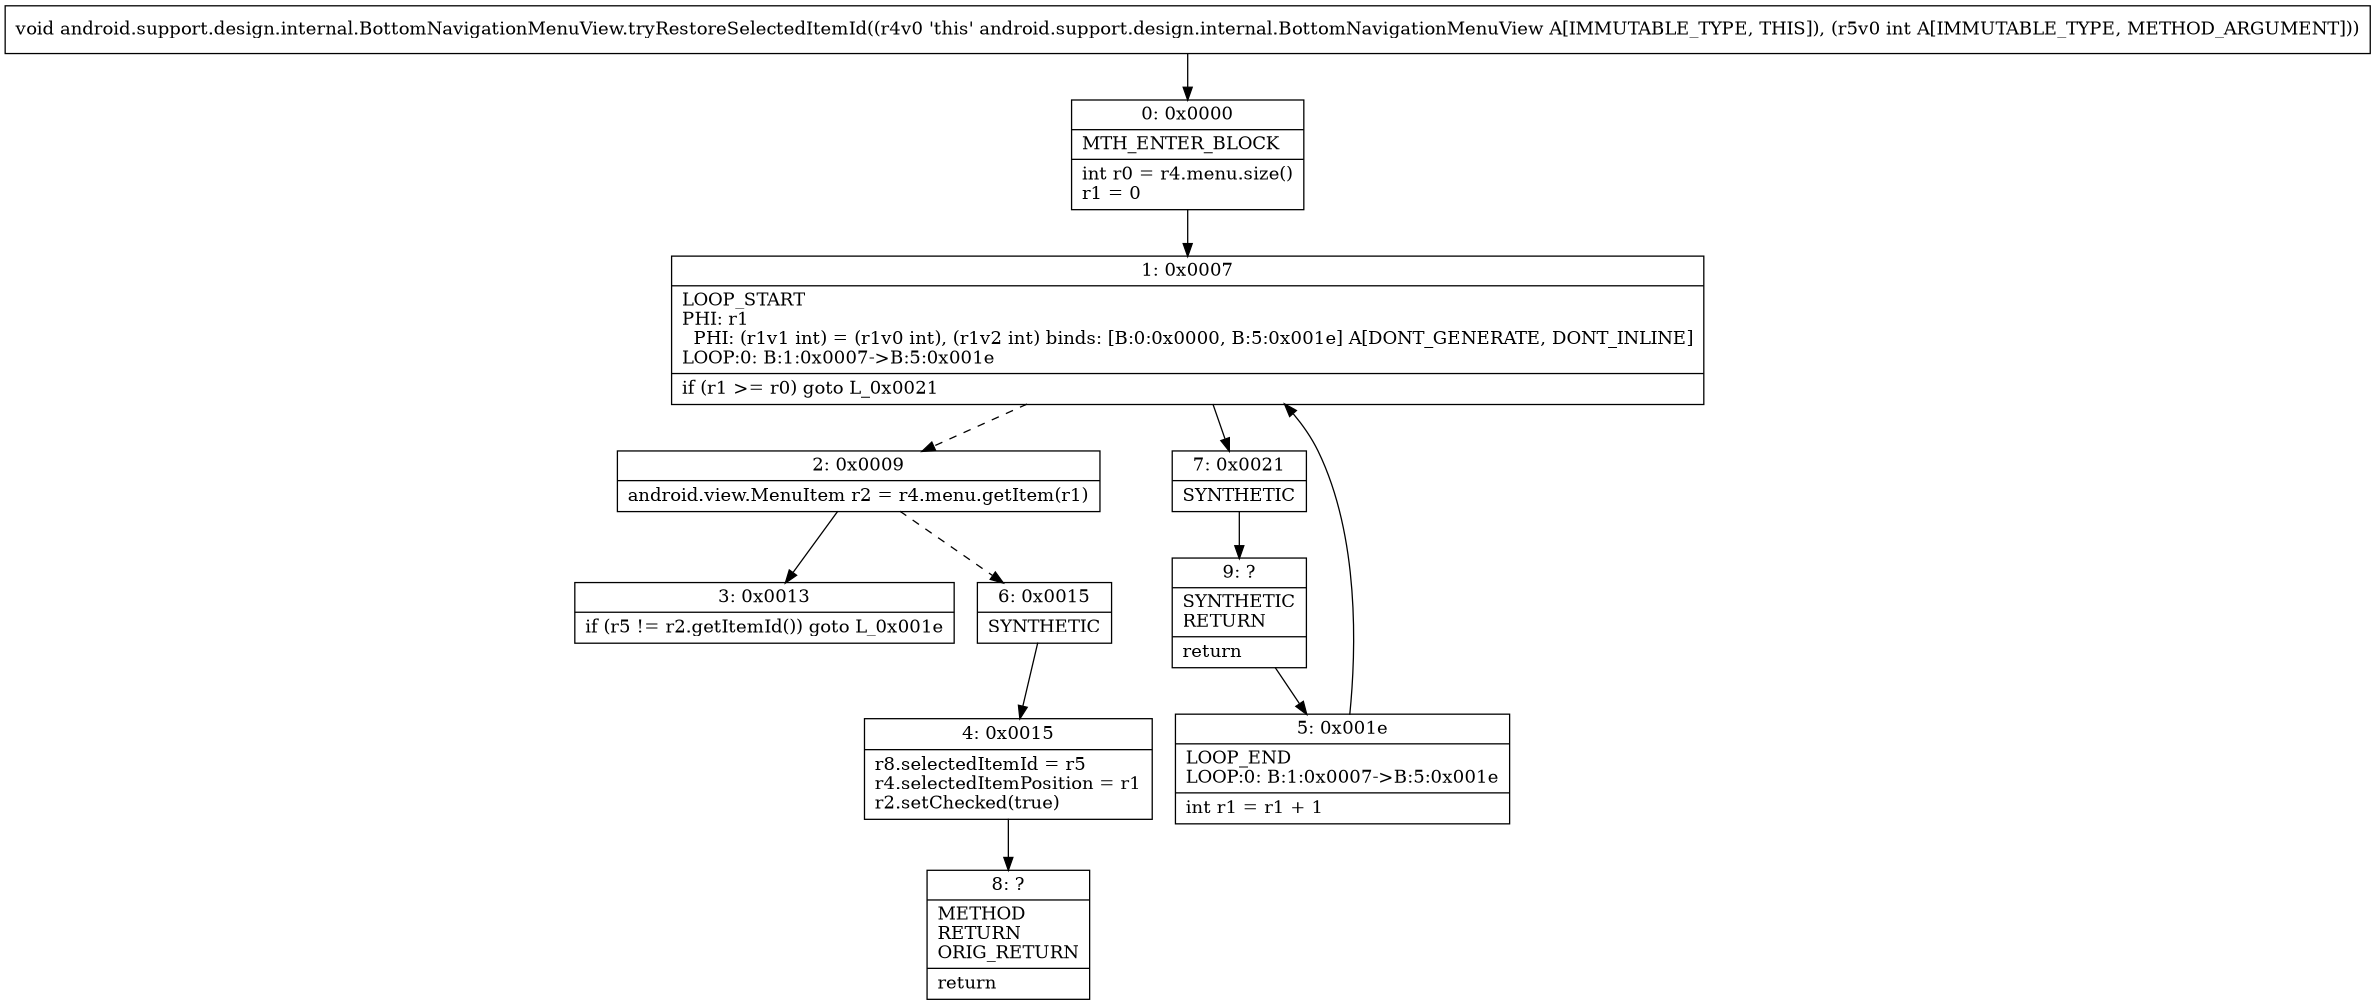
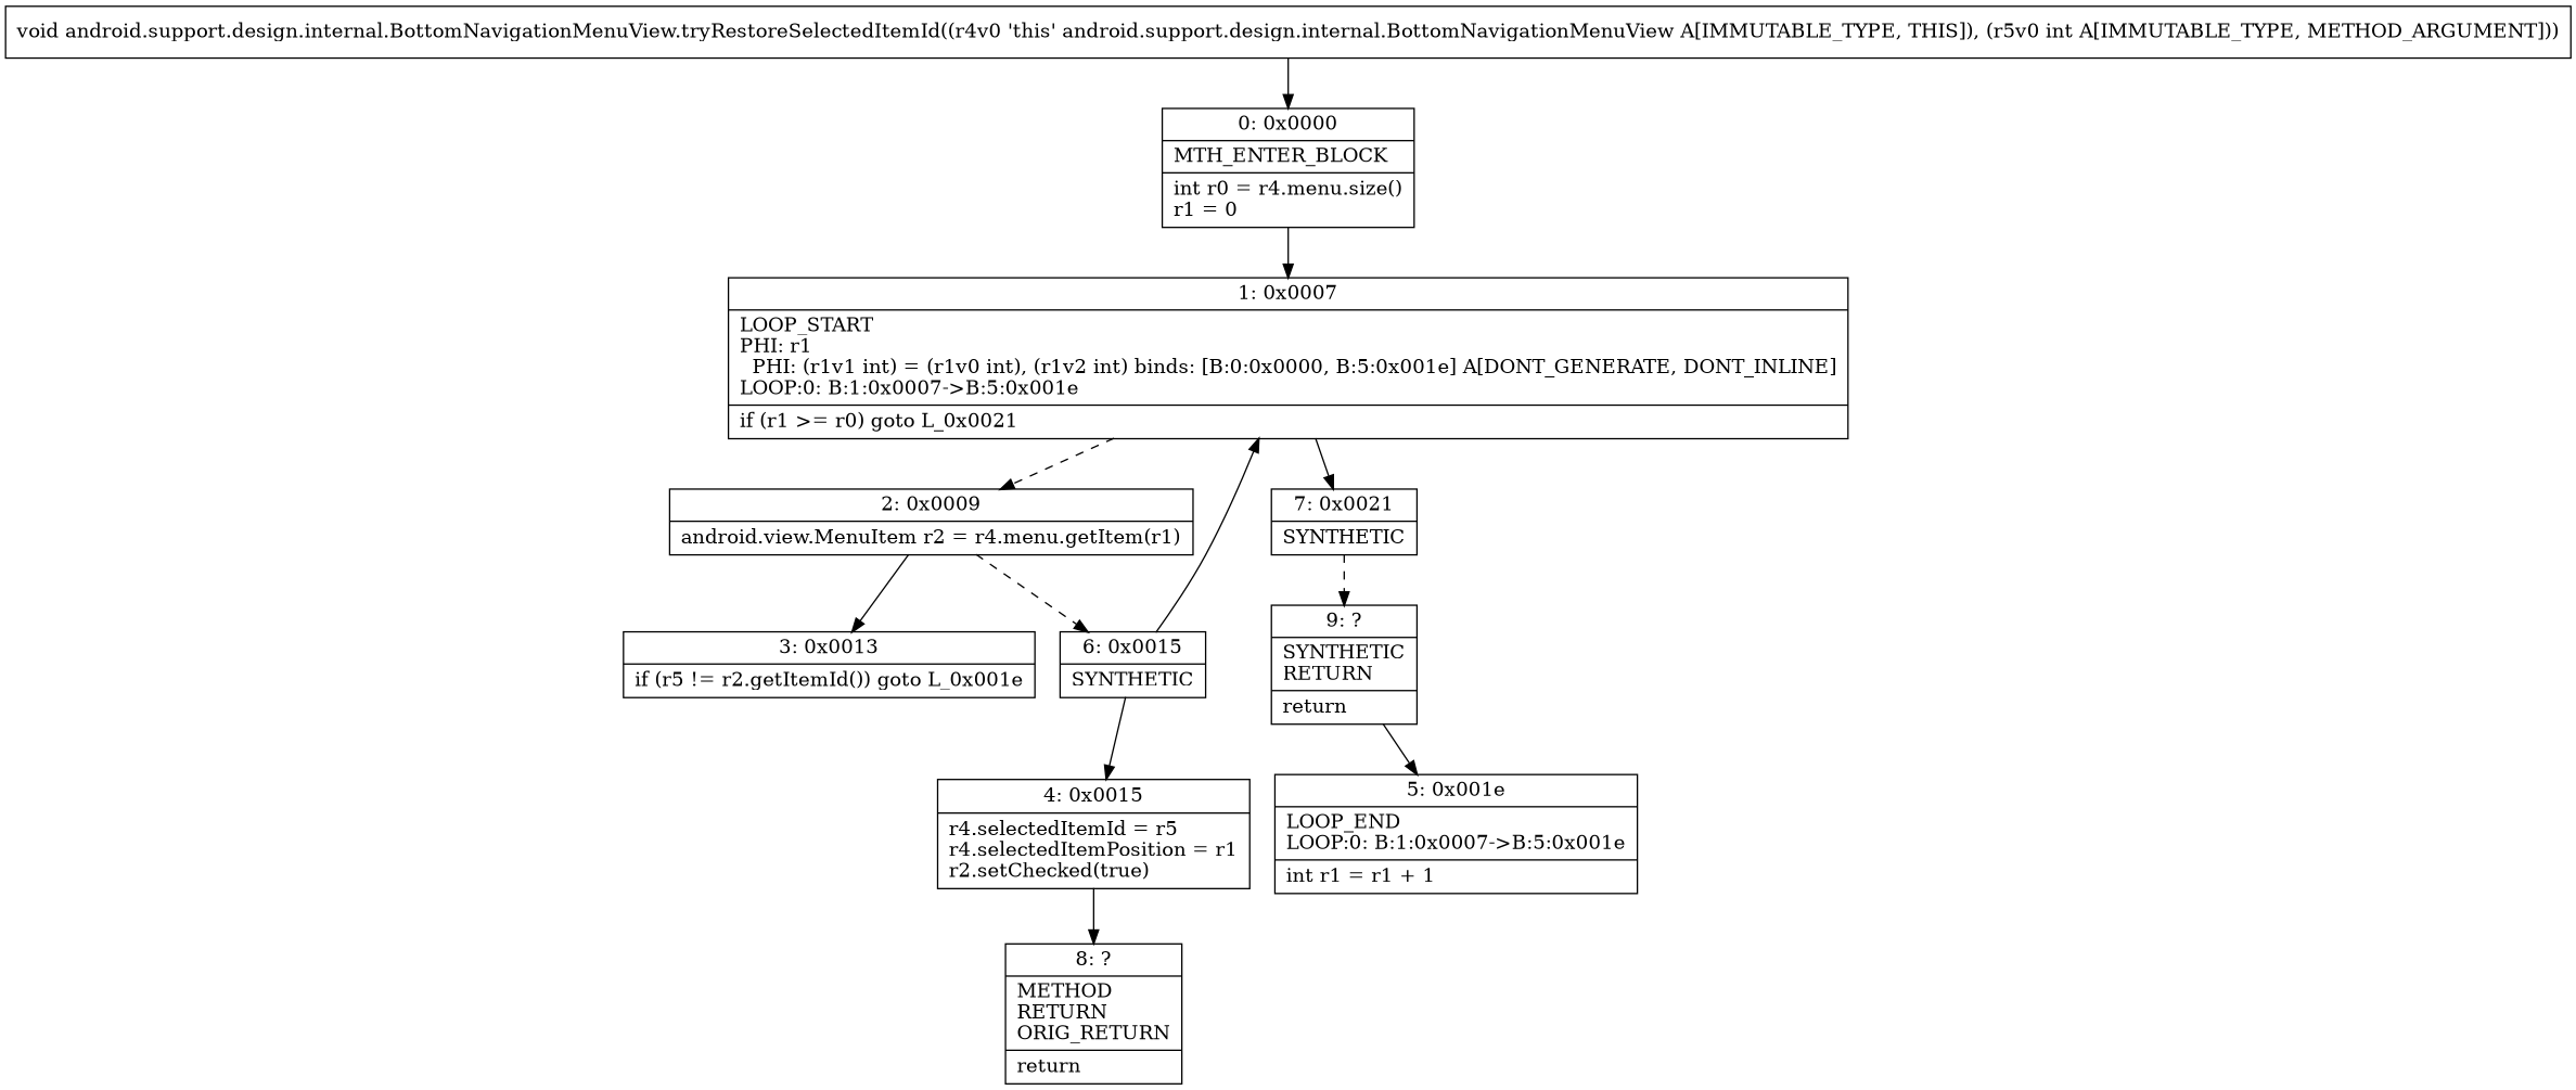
  digraph {
    node [shape=record]
    n1 [label="{0\:\ 0x0000|MTH_ENTER_BLOCK\l|int r0 = r4.menu.size()\lr1 = 0\l}"]
    n2 [label="{1\:\ 0x0007|LOOP_START\lPHI: r1 \l  PHI: (r1v1 int) = (r1v0 int), (r1v2 int) binds: [B:0:0x0000, B:5:0x001e] A[DONT_GENERATE, DONT_INLINE]\lLOOP:0: B:1:0x0007\-\>B:5:0x001e\l|if (r1 \>= r0) goto L_0x0021\l}"]
    n3 [label="{2\:\ 0x0009|android.view.MenuItem r2 = r4.menu.getItem(r1)\l}"]
    n4 [label="{7\:\ 0x0021|SYNTHETIC\l}"]
    n5 [label="{3\:\ 0x0013|if (r5 != r2.getItemId()) goto L_0x001e\l}"]
    n6 [label="{6\:\ 0x0015|SYNTHETIC\l}"]
    n7 [label="{9\:\ ?|SYNTHETIC\lRETURN\l|return\l}"]
    n8 [label="{5\:\ 0x001e|LOOP_END\lLOOP:0: B:1:0x0007\-\>B:5:0x001e\l|int r1 = r1 + 1\l}"]
-   n9 [label="{4\:\ 0x0015|r8.selectedItemId = r5\lr4.selectedItemPosition = r1\lr2.setChecked(true)\l}"]
+   n9 [label="{4\:\ 0x0015|r4.selectedItemId = r5\lr4.selectedItemPosition = r1\lr2.setChecked(true)\l}"]
    n10 [label="{8\:\ ?|METHOD\lRETURN\lORIG_RETURN\l|return\l}"]
    n11 [label="{void android.support.design.internal.BottomNavigationMenuView.tryRestoreSelectedItemId((r4v0 'this' android.support.design.internal.BottomNavigationMenuView A[IMMUTABLE_TYPE, THIS]), (r5v0 int A[IMMUTABLE_TYPE, METHOD_ARGUMENT])) }"]
    n1 -> n2
    n2 -> n3 [style=dashed]
    n2 -> n4
    n3 -> n5
    n3 -> n6 [style=dashed]
-   n4 -> n7
+   n4 -> n7 [style=dashed]
    n6 -> n9
    n7 -> n8
-   n8 -> n2
+   n6 -> n2
    n9 -> n10
    n11 -> n1
  }
